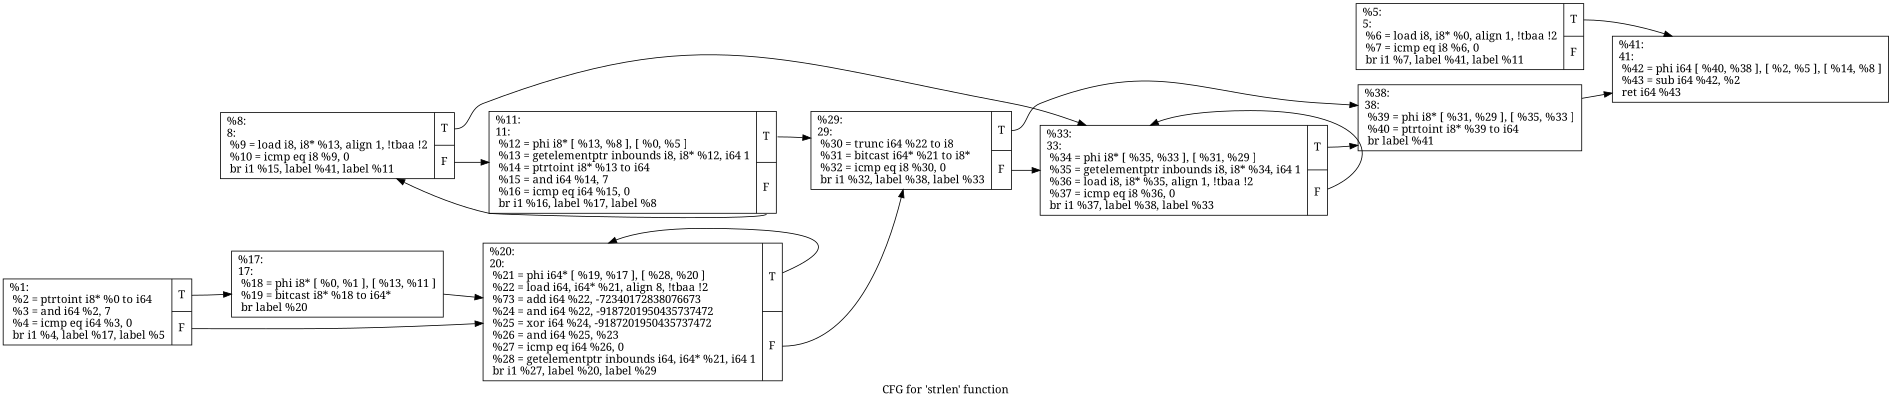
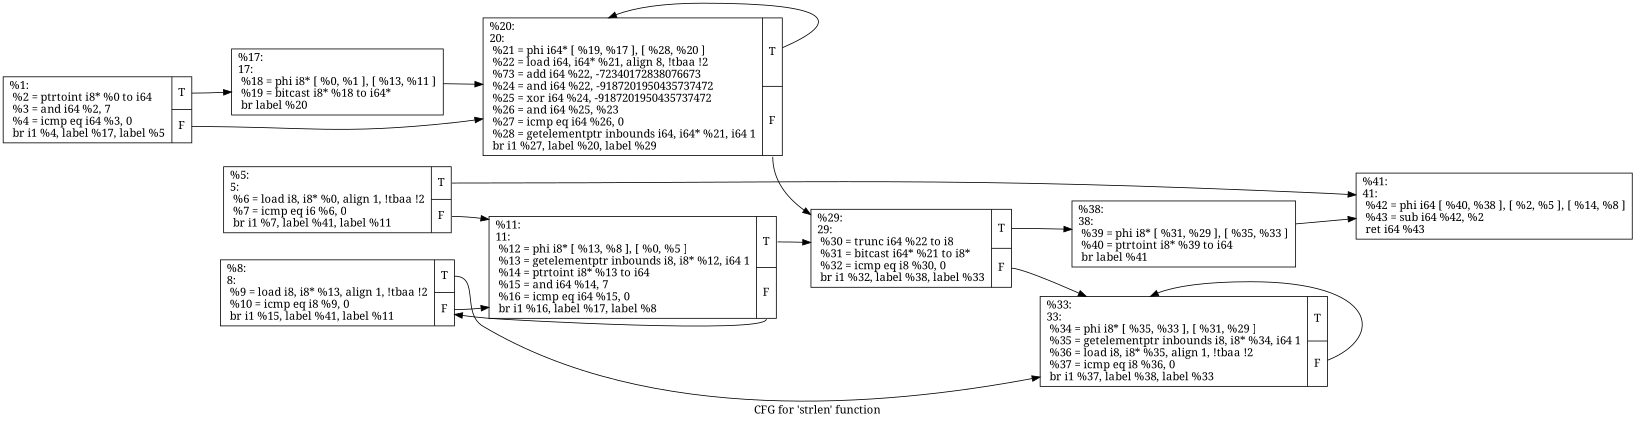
  digraph {
    fontname="Noto Serif"
    label="CFG for 'strlen' function"
    rankdir=LR
    node [fontname="Noto Serif" shape=record]
    edge [fontname="Noto Serif" tailport=s0]
    n1 [label="{%1:\l  %2 = ptrtoint i8* %0 to i64\l  %3 = and i64 %2, 7\l  %4 = icmp eq i64 %3, 0\l  br i1 %4, label %17, label %5\l|{<s0>T|<s1>F}}"]
    n2 [label="{%17:\l17:                                               \l  %18 = phi i8* [ %0, %1 ], [ %13, %11 ]\l  %19 = bitcast i8* %18 to i64*\l  br label %20\l}"]
    n3 [label="{%20:\l20:                                               \l  %21 = phi i64* [ %19, %17 ], [ %28, %20 ]\l  %22 = load i64, i64* %21, align 8, !tbaa !2\l  %73 = add i64 %22, -72340172838076673\l  %24 = and i64 %22, -9187201950435737472\l  %25 = xor i64 %24, -9187201950435737472\l  %26 = and i64 %25, %23\l  %27 = icmp eq i64 %26, 0\l  %28 = getelementptr inbounds i64, i64* %21, i64 1\l  br i1 %27, label %20, label %29\l|{<s0>T|<s1>F}}"]
-   n4 [label="{%5:\l5:                                                \l  %6 = load i8, i8* %0, align 1, !tbaa !2\l  %7 = icmp eq i8 %6, 0\l  br i1 %7, label %41, label %11\l|{<s0>T|<s1>F}}"]
+   n4 [label="{%5:\l5:                                                \l  %6 = load i8, i8* %0, align 1, !tbaa !2\l  %7 = icmp eq i6 %6, 0\l  br i1 %7, label %41, label %11\l|{<s0>T|<s1>F}}"]
    n5 [label="{%41:\l41:                                               \l  %42 = phi i64 [ %40, %38 ], [ %2, %5 ], [ %14, %8 ]\l  %43 = sub i64 %42, %2\l  ret i64 %43\l}"]
    n6 [label="{%11:\l11:                                               \l  %12 = phi i8* [ %13, %8 ], [ %0, %5 ]\l  %13 = getelementptr inbounds i8, i8* %12, i64 1\l  %14 = ptrtoint i8* %13 to i64\l  %15 = and i64 %14, 7\l  %16 = icmp eq i64 %15, 0\l  br i1 %16, label %17, label %8\l|{<s0>T|<s1>F}}"]
    n7 [label="{%29:\l29:                                               \l  %30 = trunc i64 %22 to i8\l  %31 = bitcast i64* %21 to i8*\l  %32 = icmp eq i8 %30, 0\l  br i1 %32, label %38, label %33\l|{<s0>T|<s1>F}}"]
    n8 [label="{%8:\l8:                                                \l  %9 = load i8, i8* %13, align 1, !tbaa !2\l  %10 = icmp eq i8 %9, 0\l  br i1 %15, label %41, label %11\l|{<s0>T|<s1>F}}"]
    n9 [label="{%33:\l33:                                               \l  %34 = phi i8* [ %35, %33 ], [ %31, %29 ]\l  %35 = getelementptr inbounds i8, i8* %34, i64 1\l  %36 = load i8, i8* %35, align 1, !tbaa !2\l  %37 = icmp eq i8 %36, 0\l  br i1 %37, label %38, label %33\l|{<s0>T|<s1>F}}"]
    n10 [label="{%38:\l38:                                               \l  %39 = phi i8* [ %31, %29 ], [ %35, %33 ]\l  %40 = ptrtoint i8* %39 to i64\l  br label %41\l}"]
    n1 -> n2
    n1 -> n3 [tailport=s1]
    n2 -> n3
    n3 -> n3
    n3 -> n7 [tailport=s1]
    n4 -> n5
+   n4 -> n6 [tailport=s1]
    n6 -> n7
    n6 -> n8 [tailport=s1]
    n7 -> n9 [tailport=s1]
    n7 -> n10
    n8 -> n6 [tailport=s1]
    n8 -> n9
    n9 -> n9 [tailport=s1]
-   n9 -> n10
    n10 -> n5
  }
